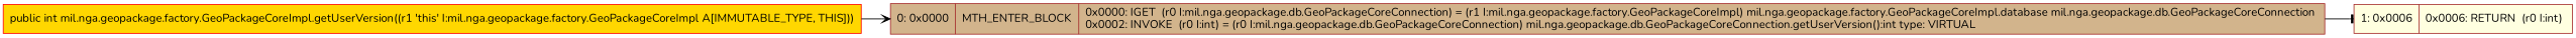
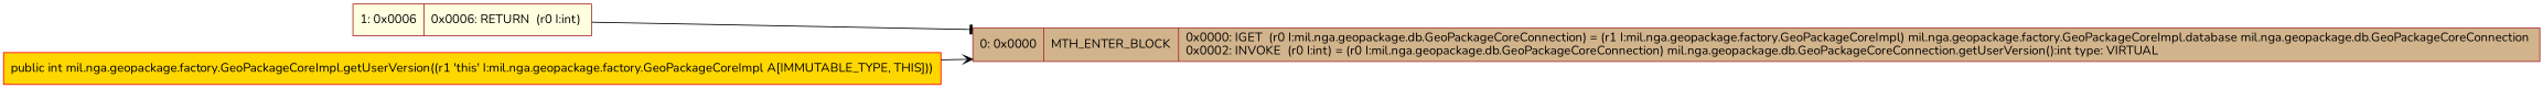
  digraph {
    rankdir=LR
    fontname=Nunito
    node [shape=record style=filled color=brown fontname=Nunito]
    edge [fontname=Nunito]
    n1 [label="{0\:\ 0x0000|MTH_ENTER_BLOCK\l|0x0000: IGET  (r0 I:mil.nga.geopackage.db.GeoPackageCoreConnection) = (r1 I:mil.nga.geopackage.factory.GeoPackageCoreImpl) mil.nga.geopackage.factory.GeoPackageCoreImpl.database mil.nga.geopackage.db.GeoPackageCoreConnection \l0x0002: INVOKE  (r0 I:int) = (r0 I:mil.nga.geopackage.db.GeoPackageCoreConnection) mil.nga.geopackage.db.GeoPackageCoreConnection.getUserVersion():int type: VIRTUAL \l}" fillcolor=tan]
    n2 [label="{1\:\ 0x0006|0x0006: RETURN  (r0 I:int) \l}" fillcolor=lightyellow]
    n3 [label="{public int mil.nga.geopackage.factory.GeoPackageCoreImpl.getUserVersion((r1 'this' I:mil.nga.geopackage.factory.GeoPackageCoreImpl A[IMMUTABLE_TYPE, THIS])) }" fillcolor=gold color=red]
-   n1 -> n2 [arrowhead=tee]
+   n2 -> n1 [arrowhead=tee]
    n3 -> n1 [arrowhead=vee]
  }
